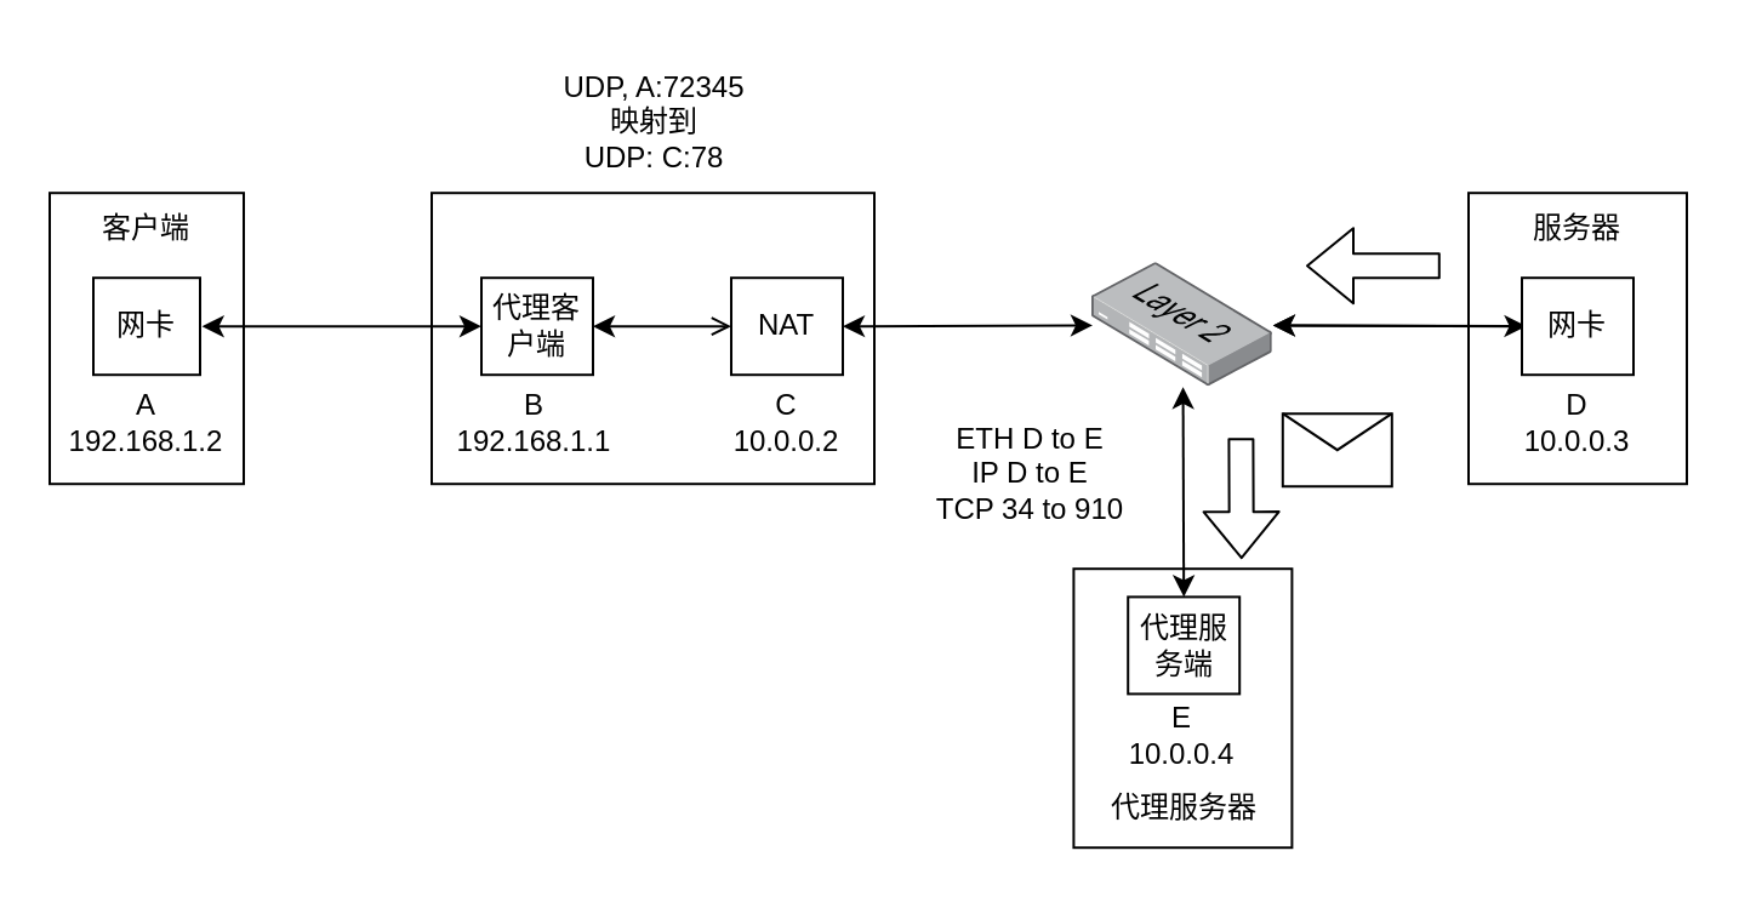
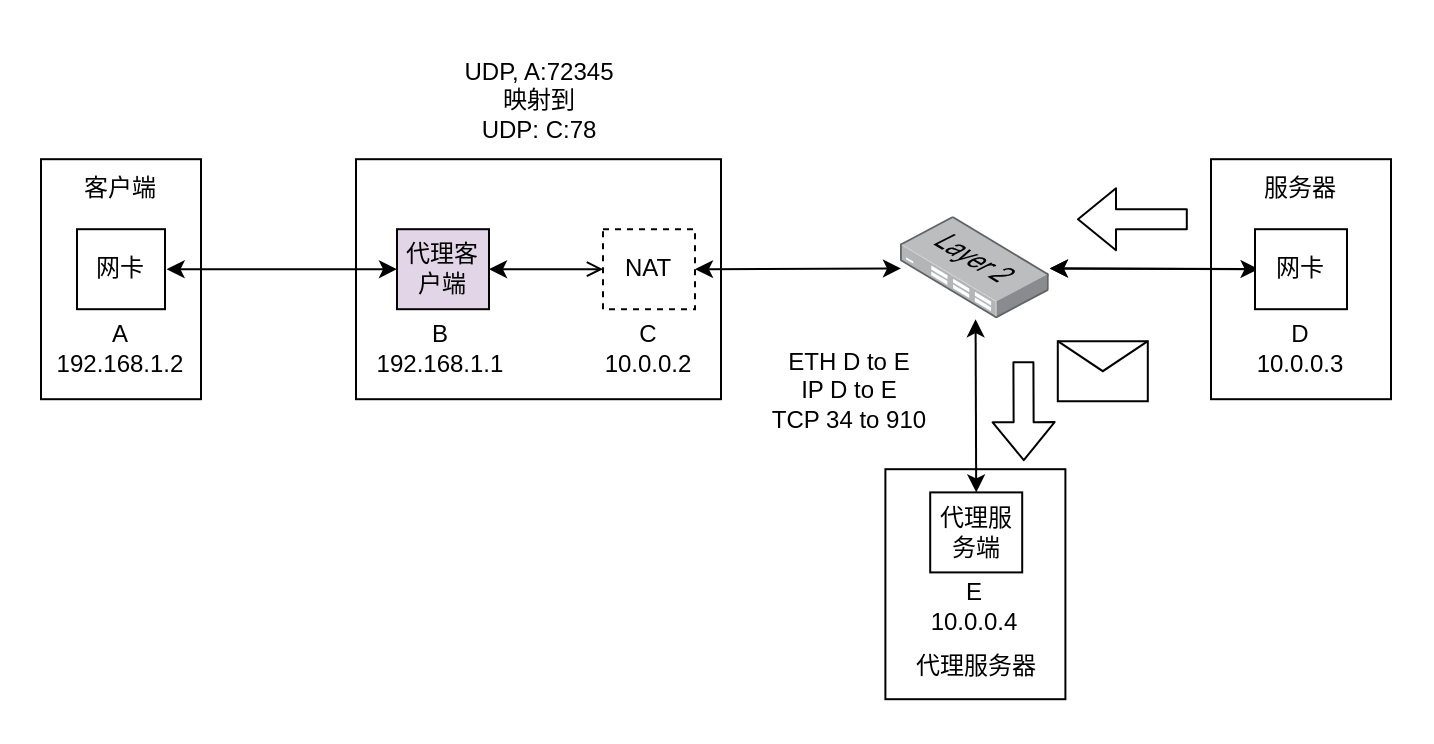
  <mxCell id="0" />
  <mxCell id="1" parent="0" />
  <mxCell id="2" value="" style="shape=message;html=1;html=1;outlineConnect=0;labelPosition=center;verticalLabelPosition=bottom;align=center;verticalAlign=top;" parent="1" vertex="1"><mxGeometry x="528.4" y="170.1" width="45" height="30" as="geometry" /></mxCell>
  <mxCell id="3" value="" style="shape=flexArrow;endArrow=classic;html=1;" parent="1" edge="1"><mxGeometry width="50" height="50" relative="1" as="geometry"><mxPoint x="511.2" y="180.1" as="sourcePoint" /><mxPoint x="511.4" y="230.1" as="targetPoint" /></mxGeometry></mxCell>
  <mxCell id="4" value="ETH D to E&lt;br&gt;IP D to E&lt;br&gt;TCP 34 to 910" style="text;html=1;strokeColor=none;fillColor=none;align=center;verticalAlign=middle;whiteSpace=wrap;rounded=0;" parent="1" vertex="1"><mxGeometry x="364" y="170.1" width="121.25" height="50" as="geometry" /></mxCell>
  <mxCell id="5" value="" style="shape=flexArrow;endArrow=classic;html=1;" parent="1" edge="1"><mxGeometry width="50" height="50" relative="1" as="geometry"><mxPoint x="593.4" y="109.1" as="sourcePoint" /><mxPoint x="538" y="109.1" as="targetPoint" /></mxGeometry></mxCell>
  <mxCell id="6" value="UDP, A:72345&lt;br&gt;映射到&lt;br&gt;UDP: C:78" style="text;html=1;strokeColor=none;fillColor=none;align=center;verticalAlign=middle;whiteSpace=wrap;rounded=0;" vertex="1" parent="1"><mxGeometry x="209.37" y="20" width="121.25" height="59.1" as="geometry" /></mxCell>
  <mxCell id="7" value="" style="rounded=0;whiteSpace=wrap;html=1;" vertex="1" parent="1"><mxGeometry x="605" y="79.1" width="90" height="120" as="geometry" /></mxCell>
  <mxCell id="8" value="" style="rounded=0;whiteSpace=wrap;html=1;" vertex="1" parent="1"><mxGeometry x="442.2" y="234.1" width="90" height="115" as="geometry" /></mxCell>
  <mxCell id="9" value="" style="rounded=0;whiteSpace=wrap;html=1;" vertex="1" parent="1"><mxGeometry x="177.5" y="79.1" width="182.5" height="120" as="geometry" /></mxCell>
  <mxCell id="10" value="" style="rounded=0;whiteSpace=wrap;html=1;" vertex="1" parent="1"><mxGeometry x="20" y="79.1" width="80" height="120" as="geometry" /></mxCell>
  <mxCell id="11" value="客户端" style="text;html=1;strokeColor=none;fillColor=none;align=center;verticalAlign=middle;whiteSpace=wrap;rounded=0;" vertex="1" parent="1"><mxGeometry x="20" y="79.1" width="80" height="30" as="geometry" /></mxCell>
  <mxCell id="12" value="A&lt;br&gt;192.168.1.2" style="text;html=1;strokeColor=none;fillColor=none;align=center;verticalAlign=middle;whiteSpace=wrap;rounded=0;" vertex="1" parent="1"><mxGeometry x="20" y="159.1" width="80" height="30" as="geometry" /></mxCell>
  <mxCell id="13" value="B&lt;br&gt;192.168.1.1" style="text;html=1;strokeColor=none;fillColor=none;align=center;verticalAlign=middle;whiteSpace=wrap;rounded=0;" vertex="1" parent="1"><mxGeometry x="180" y="159.1" width="80" height="30" as="geometry" /></mxCell>
  <mxCell id="14" value="" style="endArrow=classic;startArrow=classic;html=1;" edge="1" parent="1"><mxGeometry width="50" height="50" relative="1" as="geometry"><mxPoint x="82.8" y="134.1" as="sourcePoint" /><mxPoint x="198" y="134.1" as="targetPoint" /></mxGeometry></mxCell>
  <mxCell id="15" value="C&lt;br&gt;10.0.0.2" style="text;html=1;strokeColor=none;fillColor=none;align=center;verticalAlign=middle;whiteSpace=wrap;rounded=0;" vertex="1" parent="1"><mxGeometry x="284" y="159.1" width="80" height="30" as="geometry" /></mxCell>
  <mxCell id="16" value="服务器" style="text;html=1;strokeColor=none;fillColor=none;align=center;verticalAlign=middle;whiteSpace=wrap;rounded=0;" vertex="1" parent="1"><mxGeometry x="610" y="79.1" width="80" height="30" as="geometry" /></mxCell>
  <mxCell id="17" value="D&lt;br&gt;10.0.0.3" style="text;html=1;strokeColor=none;fillColor=none;align=center;verticalAlign=middle;whiteSpace=wrap;rounded=0;" vertex="1" parent="1"><mxGeometry x="610" y="159.1" width="80" height="30" as="geometry" /></mxCell>
  <mxCell id="18" value="" style="endArrow=classic;startArrow=classic;html=1;exitX=1;exitY=0.5;exitDx=0;exitDy=0;" edge="1" parent="1" source="27" target="19"><mxGeometry width="50" height="50" relative="1" as="geometry"><mxPoint x="346" y="134.033" as="sourcePoint" /><mxPoint x="390" y="9.1" as="targetPoint" /></mxGeometry></mxCell>
  <mxCell id="19" value="" style="points=[];aspect=fixed;html=1;align=center;shadow=0;dashed=0;image;image=img/lib/allied_telesis/switch/Switch_24_port_L2.svg;" vertex="1" parent="1"><mxGeometry x="450" y="108.1" width="74.4" height="51" as="geometry" /></mxCell>
  <mxCell id="20" value="" style="endArrow=classic;startArrow=classic;html=1;" edge="1" parent="1" source="19"><mxGeometry width="50" height="50" relative="1" as="geometry"><mxPoint x="500" y="59.423" as="sourcePoint" /><mxPoint x="628.8" y="134.033" as="targetPoint" /></mxGeometry></mxCell>
  <mxCell id="21" value="代理服务器" style="text;html=1;strokeColor=none;fillColor=none;align=center;verticalAlign=middle;whiteSpace=wrap;rounded=0;" vertex="1" parent="1"><mxGeometry x="447.6" y="317.5" width="80" height="30" as="geometry" /></mxCell>
  <mxCell id="22" value="E&lt;br&gt;10.0.0.4" style="text;html=1;strokeColor=none;fillColor=none;align=center;verticalAlign=middle;whiteSpace=wrap;rounded=0;" vertex="1" parent="1"><mxGeometry x="446.8" y="287.5" width="80" height="30" as="geometry" /></mxCell>
  <mxCell id="23" value="" style="endArrow=classic;startArrow=classic;html=1;entryX=0.5;entryY=0;entryDx=0;entryDy=0;" edge="1" parent="1" source="19" target="30"><mxGeometry width="50" height="50" relative="1" as="geometry"><mxPoint x="490" y="209.104" as="sourcePoint" /><mxPoint x="485.551" y="250.9" as="targetPoint" /></mxGeometry></mxCell>
  <mxCell id="24" value="网卡" style="rounded=0;whiteSpace=wrap;html=1;" vertex="1" parent="1"><mxGeometry x="38" y="114.1" width="44" height="40" as="geometry" /></mxCell>
  <mxCell id="25" style="edgeStyle=none;html=1;exitX=1;exitY=0.5;exitDx=0;exitDy=0;entryX=0;entryY=0.5;entryDx=0;entryDy=0;startArrow=classic;startFill=1;endArrow=open;" edge="1" parent="1" source="26" target="27"><mxGeometry relative="1" as="geometry" /></mxCell>
- <mxCell id="26" value="代理客户端" style="rounded=0;whiteSpace=wrap;html=1;" vertex="1" parent="1"><mxGeometry x="198" y="114.1" width="46" height="40" as="geometry" /></mxCell>
- <mxCell id="27" value="NAT" style="rounded=0;whiteSpace=wrap;html=1;" vertex="1" parent="1"><mxGeometry x="301" y="114.1" width="46" height="40" as="geometry" /></mxCell>
+ <mxCell id="26" value="代理客户端" style="rounded=0;whiteSpace=wrap;html=1;fillColor=#e1d5e7;" vertex="1" parent="1"><mxGeometry x="198" y="114.1" width="46" height="40" as="geometry" /></mxCell>
+ <mxCell id="27" value="NAT" style="rounded=0;whiteSpace=wrap;html=1;dashed=1;" vertex="1" parent="1"><mxGeometry x="301" y="114.1" width="46" height="40" as="geometry" /></mxCell>
  <mxCell id="28" value="" style="edgeStyle=none;html=1;exitX=0;exitY=0.5;exitDx=0;exitDy=0;" edge="1" parent="1" source="29" target="19"><mxGeometry relative="1" as="geometry" /></mxCell>
  <mxCell id="29" value="网卡" style="rounded=0;whiteSpace=wrap;html=1;" vertex="1" parent="1"><mxGeometry x="627" y="114.1" width="46" height="40" as="geometry" /></mxCell>
  <mxCell id="30" value="代理服务端" style="rounded=0;whiteSpace=wrap;html=1;" vertex="1" parent="1"><mxGeometry x="464.6" y="245.7" width="46" height="40" as="geometry" /></mxCell>
